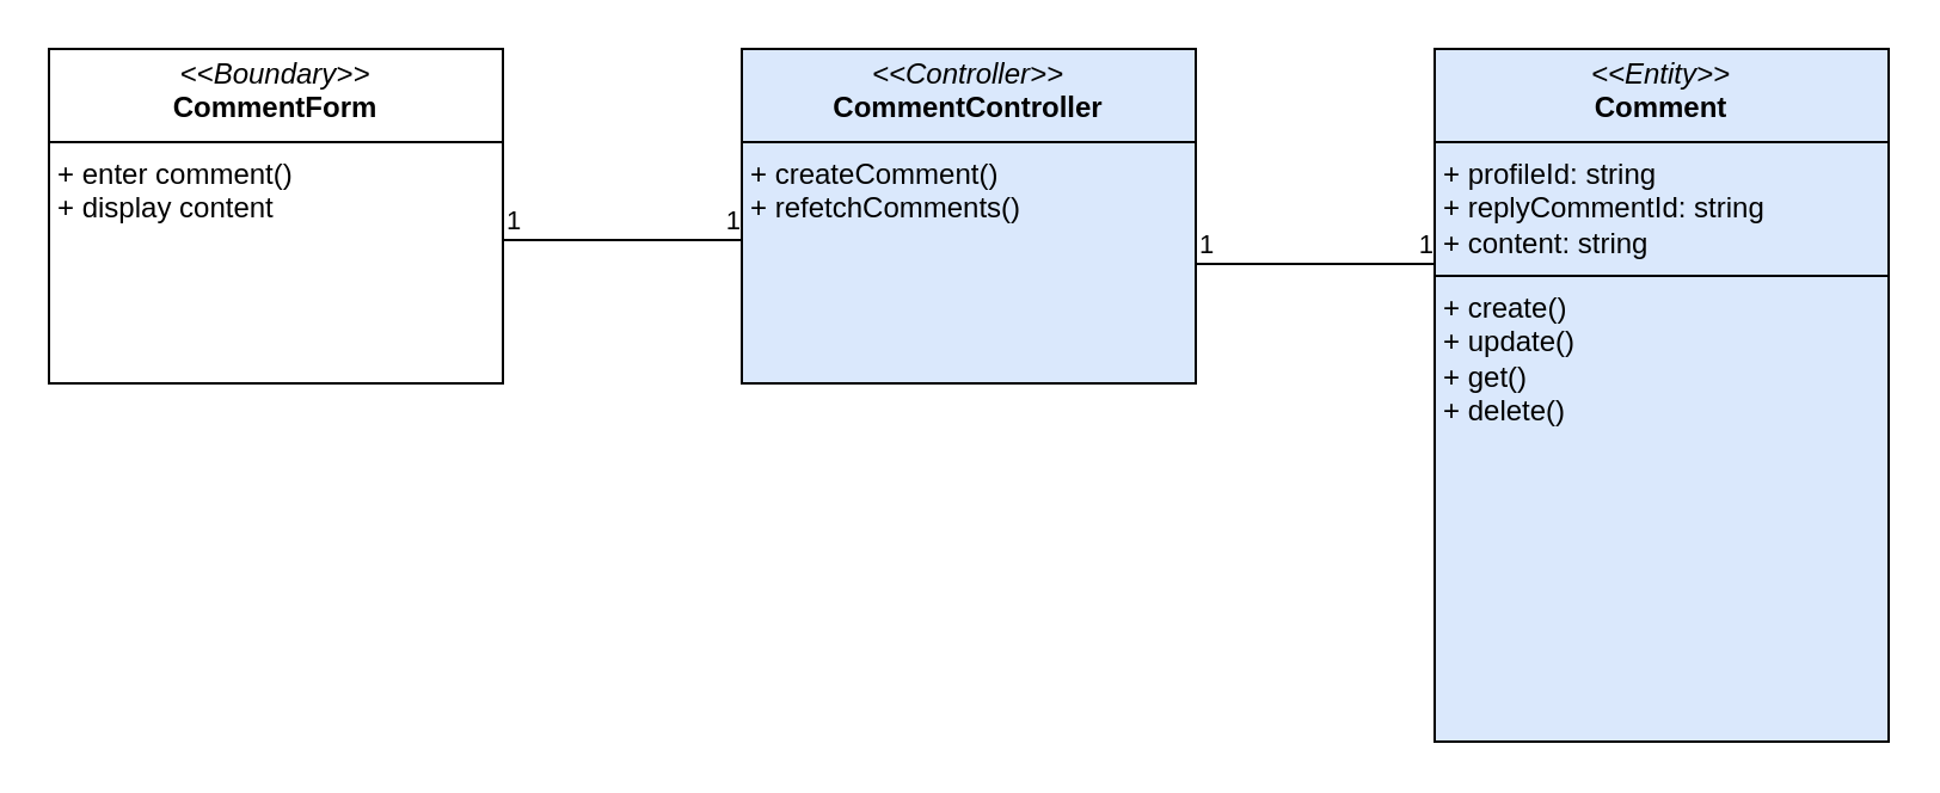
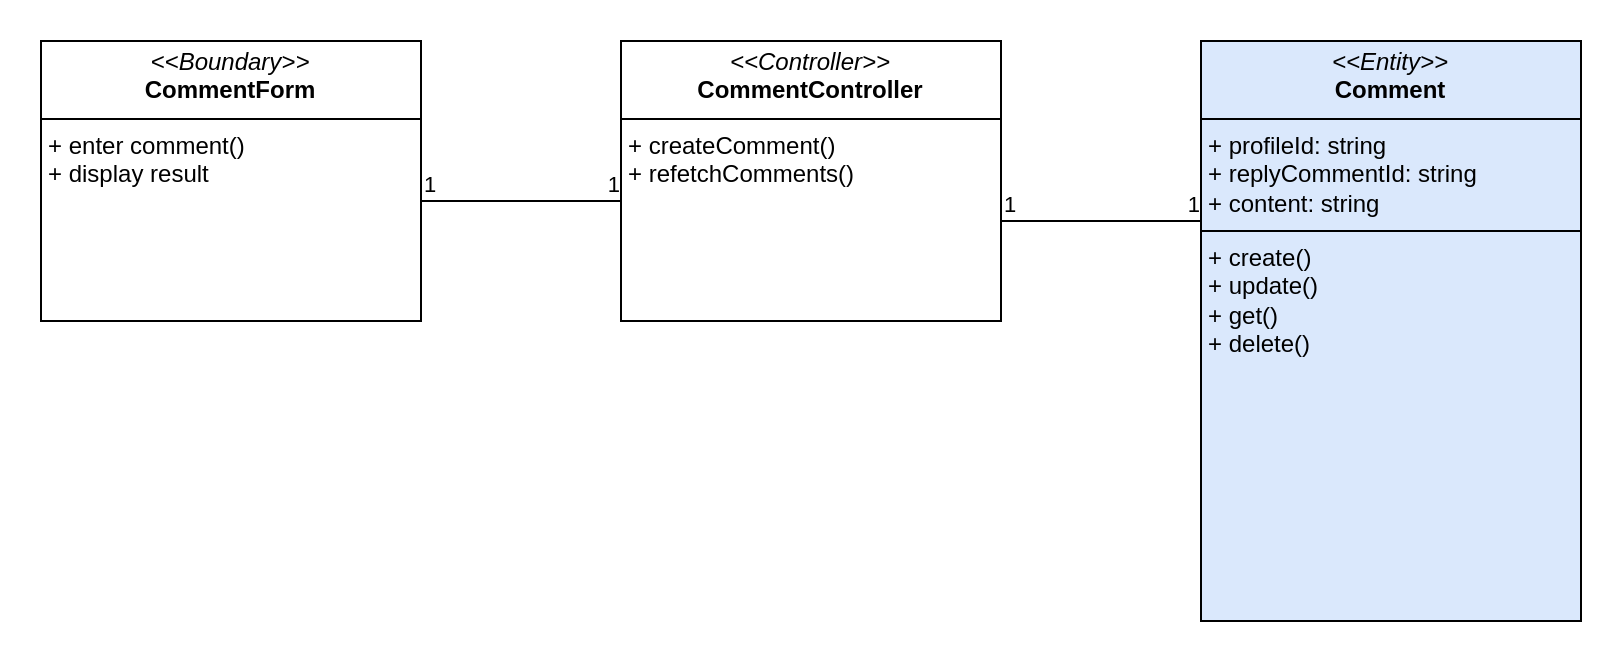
  <mxCell id="0" />
  <mxCell id="1" parent="0" />
  <mxCell id="2" value="&lt;p style=&quot;margin:0px;margin-top:4px;text-align:center;&quot;&gt;&lt;i&gt;&amp;lt;&amp;lt;Entity&amp;gt;&amp;gt;&lt;/i&gt;&lt;br&gt;&lt;b&gt;Comment&lt;/b&gt;&lt;/p&gt;&lt;hr size=&quot;1&quot; style=&quot;border-style:solid;&quot;&gt;&lt;p style=&quot;margin:0px;margin-left:4px;&quot;&gt;+ profileId: string&lt;/p&gt;&lt;p style=&quot;margin:0px;margin-left:4px;&quot;&gt;+ replyCommentId: string&lt;/p&gt;&lt;p style=&quot;margin:0px;margin-left:4px;&quot;&gt;+ content: string&lt;/p&gt;&lt;hr size=&quot;1&quot; style=&quot;border-style:solid;&quot;&gt;&lt;p style=&quot;margin:0px;margin-left:4px;&quot;&gt;+ create()&lt;br&gt;&lt;/p&gt;&lt;p style=&quot;margin:0px;margin-left:4px;&quot;&gt;+ update()&lt;/p&gt;&lt;p style=&quot;margin:0px;margin-left:4px;&quot;&gt;+ get()&lt;/p&gt;&lt;p style=&quot;margin:0px;margin-left:4px;&quot;&gt;+ delete()&lt;/p&gt;" style="verticalAlign=top;align=left;overflow=fill;html=1;whiteSpace=wrap;fillColor=#dae8fc;" vertex="1" parent="1"><mxGeometry x="600" y="20" width="190" height="290" as="geometry" /></mxCell>
- <mxCell id="3" value="&lt;p style=&quot;margin:0px;margin-top:4px;text-align:center;&quot;&gt;&lt;i&gt;&amp;lt;&amp;lt;Boundary&amp;gt;&amp;gt;&lt;/i&gt;&lt;br&gt;&lt;b&gt;CommentForm&lt;/b&gt;&lt;/p&gt;&lt;hr size=&quot;1&quot; style=&quot;border-style:solid;&quot;&gt;&lt;p style=&quot;margin:0px;margin-left:4px;&quot;&gt;+ enter comment()&lt;/p&gt;&lt;p style=&quot;margin:0px;margin-left:4px;&quot;&gt;+ display content&lt;/p&gt;" style="verticalAlign=top;align=left;overflow=fill;html=1;whiteSpace=wrap;" vertex="1" parent="1"><mxGeometry x="20" y="20" width="190" height="140" as="geometry" /></mxCell>
- <mxCell id="4" value="&lt;p style=&quot;margin:0px;margin-top:4px;text-align:center;&quot;&gt;&lt;i&gt;&amp;lt;&amp;lt;Controller&amp;gt;&amp;gt;&lt;/i&gt;&lt;br&gt;&lt;b&gt;CommentController&lt;/b&gt;&lt;/p&gt;&lt;hr size=&quot;1&quot; style=&quot;border-style:solid;&quot;&gt;&lt;p style=&quot;margin:0px;margin-left:4px;&quot;&gt;+ createComment()&lt;br&gt;&lt;/p&gt;&lt;p style=&quot;margin:0px;margin-left:4px;&quot;&gt;+ refetchComments()&lt;/p&gt;" style="verticalAlign=top;align=left;overflow=fill;html=1;whiteSpace=wrap;fillColor=#dae8fc;" vertex="1" parent="1"><mxGeometry x="310" y="20" width="190" height="140" as="geometry" /></mxCell>
+ <mxCell id="3" value="&lt;p style=&quot;margin:0px;margin-top:4px;text-align:center;&quot;&gt;&lt;i&gt;&amp;lt;&amp;lt;Boundary&amp;gt;&amp;gt;&lt;/i&gt;&lt;br&gt;&lt;b&gt;CommentForm&lt;/b&gt;&lt;/p&gt;&lt;hr size=&quot;1&quot; style=&quot;border-style:solid;&quot;&gt;&lt;p style=&quot;margin:0px;margin-left:4px;&quot;&gt;+ enter comment()&lt;/p&gt;&lt;p style=&quot;margin:0px;margin-left:4px;&quot;&gt;+ display result&lt;/p&gt;" style="verticalAlign=top;align=left;overflow=fill;html=1;whiteSpace=wrap;" vertex="1" parent="1"><mxGeometry x="20" y="20" width="190" height="140" as="geometry" /></mxCell>
+ <mxCell id="4" value="&lt;p style=&quot;margin:0px;margin-top:4px;text-align:center;&quot;&gt;&lt;i&gt;&amp;lt;&amp;lt;Controller&amp;gt;&amp;gt;&lt;/i&gt;&lt;br&gt;&lt;b&gt;CommentController&lt;/b&gt;&lt;/p&gt;&lt;hr size=&quot;1&quot; style=&quot;border-style:solid;&quot;&gt;&lt;p style=&quot;margin:0px;margin-left:4px;&quot;&gt;+ createComment()&lt;br&gt;&lt;/p&gt;&lt;p style=&quot;margin:0px;margin-left:4px;&quot;&gt;+ refetchComments()&lt;/p&gt;" style="verticalAlign=top;align=left;overflow=fill;html=1;whiteSpace=wrap;" vertex="1" parent="1"><mxGeometry x="310" y="20" width="190" height="140" as="geometry" /></mxCell>
  <mxCell id="5" value="" style="endArrow=none;html=1;edgeStyle=orthogonalEdgeStyle;rounded=0;" edge="1" parent="1"><mxGeometry relative="1" as="geometry"><mxPoint x="210" y="100" as="sourcePoint" /><mxPoint x="310" y="100" as="targetPoint" /></mxGeometry></mxCell>
  <mxCell id="6" value="1" style="edgeLabel;resizable=0;html=1;align=left;verticalAlign=bottom;" connectable="0" vertex="1" parent="5"><mxGeometry x="-1" relative="1" as="geometry" /></mxCell>
  <mxCell id="7" value="1" style="edgeLabel;resizable=0;html=1;align=right;verticalAlign=bottom;" connectable="0" vertex="1" parent="5"><mxGeometry x="1" relative="1" as="geometry" /></mxCell>
  <mxCell id="8" value="" style="endArrow=none;html=1;edgeStyle=orthogonalEdgeStyle;rounded=0;" edge="1" parent="1"><mxGeometry relative="1" as="geometry"><mxPoint x="500" y="110" as="sourcePoint" /><mxPoint x="600" y="110" as="targetPoint" /></mxGeometry></mxCell>
  <mxCell id="9" value="1" style="edgeLabel;resizable=0;html=1;align=left;verticalAlign=bottom;" connectable="0" vertex="1" parent="8"><mxGeometry x="-1" relative="1" as="geometry" /></mxCell>
  <mxCell id="10" value="1" style="edgeLabel;resizable=0;html=1;align=right;verticalAlign=bottom;" connectable="0" vertex="1" parent="8"><mxGeometry x="1" relative="1" as="geometry" /></mxCell>
